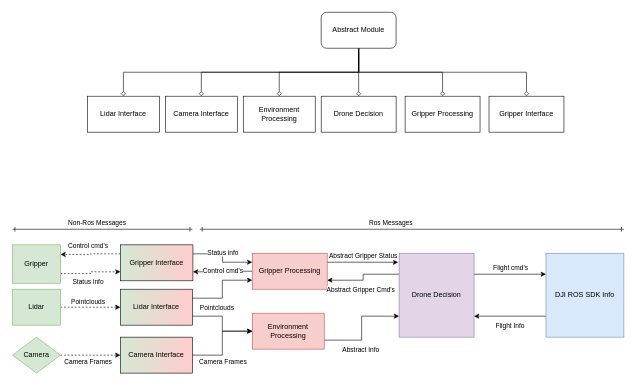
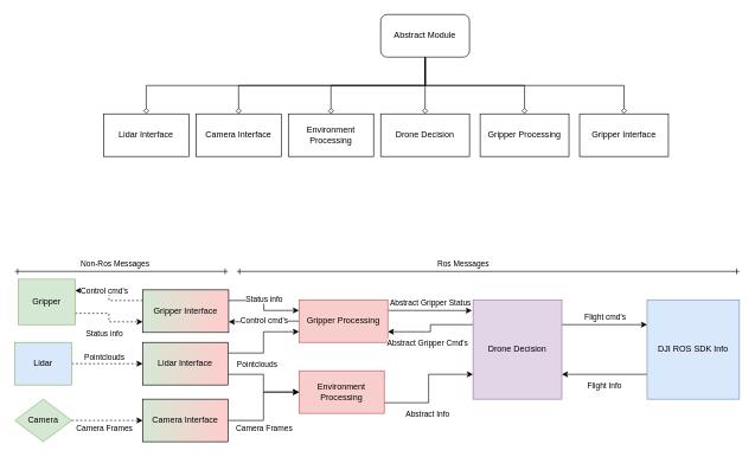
  <mxCell id="0" />
  <mxCell id="1" parent="0" />
  <mxCell id="2" style="edgeStyle=orthogonalEdgeStyle;rounded=0;orthogonalLoop=1;jettySize=auto;html=1;exitX=0.5;exitY=1;exitDx=0;exitDy=0;entryX=0.5;entryY=0;entryDx=0;entryDy=0;endArrow=diamond;endFill=0;" parent="1" source="6" target="7" edge="1"><mxGeometry relative="1" as="geometry" /></mxCell>
  <mxCell id="3" style="edgeStyle=orthogonalEdgeStyle;rounded=0;orthogonalLoop=1;jettySize=auto;html=1;exitX=0.5;exitY=1;exitDx=0;exitDy=0;entryX=0.5;entryY=0;entryDx=0;entryDy=0;endArrow=diamond;endFill=0;" parent="1" source="6" target="14" edge="1"><mxGeometry relative="1" as="geometry" /></mxCell>
  <mxCell id="4" style="edgeStyle=orthogonalEdgeStyle;rounded=0;orthogonalLoop=1;jettySize=auto;html=1;exitX=0.5;exitY=1;exitDx=0;exitDy=0;entryX=0.5;entryY=0;entryDx=0;entryDy=0;endArrow=diamond;endFill=0;" parent="1" source="6" target="15" edge="1"><mxGeometry relative="1" as="geometry" /></mxCell>
  <mxCell id="5" style="edgeStyle=orthogonalEdgeStyle;rounded=0;orthogonalLoop=1;jettySize=auto;html=1;exitX=0.5;exitY=1;exitDx=0;exitDy=0;endArrow=diamond;endFill=0;" parent="1" source="6" target="16" edge="1"><mxGeometry relative="1" as="geometry" /></mxCell>
  <mxCell id="6" value="Abstract Module" style="whiteSpace=wrap;html=1;rounded=1;" parent="1" vertex="1"><mxGeometry x="535" y="20" width="125" height="60" as="geometry" /></mxCell>
  <mxCell id="7" value="Environment Processing" style="rounded=0;whiteSpace=wrap;html=1;" parent="1" vertex="1"><mxGeometry x="405" y="160" width="120" height="60" as="geometry" /></mxCell>
  <mxCell id="8" value="Drone Decision" style="rounded=0;whiteSpace=wrap;html=1;" parent="1" vertex="1"><mxGeometry x="535" y="160" width="125" height="60" as="geometry" /></mxCell>
  <mxCell id="9" value="Gripper Processing " style="rounded=0;whiteSpace=wrap;html=1;" parent="1" vertex="1"><mxGeometry x="675" y="160" width="125" height="60" as="geometry" /></mxCell>
  <mxCell id="10" style="edgeStyle=orthogonalEdgeStyle;rounded=0;orthogonalLoop=1;jettySize=auto;html=1;exitX=0.5;exitY=1;exitDx=0;exitDy=0;entryX=0.5;entryY=0;entryDx=0;entryDy=0;endArrow=diamond;endFill=0;" parent="1" source="6" target="8" edge="1"><mxGeometry relative="1" as="geometry"><mxPoint x="607.5" y="90" as="sourcePoint" /><mxPoint x="455" y="130" as="targetPoint" /></mxGeometry></mxCell>
  <mxCell id="11" style="edgeStyle=orthogonalEdgeStyle;rounded=0;orthogonalLoop=1;jettySize=auto;html=1;exitX=0.5;exitY=1;exitDx=0;exitDy=0;entryX=0.5;entryY=0;entryDx=0;entryDy=0;endArrow=diamond;endFill=0;" parent="1" source="6" target="9" edge="1"><mxGeometry relative="1" as="geometry"><mxPoint x="617.5" y="100" as="sourcePoint" /><mxPoint x="617.5" y="140" as="targetPoint" /></mxGeometry></mxCell>
  <mxCell id="12" style="edgeStyle=orthogonalEdgeStyle;rounded=0;orthogonalLoop=1;jettySize=auto;html=1;exitX=0;exitY=0.75;exitDx=0;exitDy=0;entryX=1;entryY=0.75;entryDx=0;entryDy=0;startArrow=none;startFill=0;endArrow=classic;endFill=1;" parent="1" source="13" target="22" edge="1"><mxGeometry relative="1" as="geometry" /></mxCell>
  <mxCell id="13" value="&lt;div&gt;DJI ROS SDK Info&lt;/div&gt;" style="rounded=0;whiteSpace=wrap;html=1;fillColor=#dae8fc;strokeColor=#6c8ebf;" parent="1" vertex="1"><mxGeometry x="910" y="422" width="130" height="140" as="geometry" /></mxCell>
  <mxCell id="14" value="&lt;div&gt;Camera Interface&lt;/div&gt;" style="rounded=0;whiteSpace=wrap;html=1;" parent="1" vertex="1"><mxGeometry x="275" y="160" width="120" height="60" as="geometry" /></mxCell>
  <mxCell id="15" value="&lt;div&gt;Lidar Interface&lt;/div&gt;" style="rounded=0;whiteSpace=wrap;html=1;" parent="1" vertex="1"><mxGeometry x="145" y="160" width="120" height="60" as="geometry" /></mxCell>
  <mxCell id="16" value="Gripper Interface" style="rounded=0;whiteSpace=wrap;html=1;" parent="1" vertex="1"><mxGeometry x="815" y="160" width="125" height="60" as="geometry" /></mxCell>
  <mxCell id="17" style="edgeStyle=orthogonalEdgeStyle;rounded=0;orthogonalLoop=1;jettySize=auto;html=1;exitX=1;exitY=0.75;exitDx=0;exitDy=0;entryX=0;entryY=0.75;entryDx=0;entryDy=0;endArrow=classic;endFill=1;" parent="1" source="18" target="22" edge="1"><mxGeometry relative="1" as="geometry" /></mxCell>
  <mxCell id="18" value="Environment Processing" style="rounded=0;whiteSpace=wrap;html=1;fillColor=#f8cecc;strokeColor=#b85450;" parent="1" vertex="1"><mxGeometry x="420" y="522" width="120" height="60" as="geometry" /></mxCell>
  <mxCell id="19" style="edgeStyle=orthogonalEdgeStyle;rounded=0;orthogonalLoop=1;jettySize=auto;html=1;exitX=0;exitY=0.25;exitDx=0;exitDy=0;entryX=1;entryY=0.75;entryDx=0;entryDy=0;startArrow=none;startFill=0;endArrow=classic;endFill=1;" parent="1" source="22" target="26" edge="1"><mxGeometry relative="1" as="geometry" /></mxCell>
  <mxCell id="20" style="edgeStyle=orthogonalEdgeStyle;rounded=0;orthogonalLoop=1;jettySize=auto;html=1;exitX=1;exitY=0.25;exitDx=0;exitDy=0;entryX=0;entryY=0.25;entryDx=0;entryDy=0;startArrow=none;startFill=0;endArrow=classic;endFill=1;" parent="1" source="22" target="13" edge="1"><mxGeometry relative="1" as="geometry" /></mxCell>
  <mxCell id="21" value="&lt;div&gt;Flight cmd's&lt;/div&gt;" style="edgeLabel;html=1;align=center;verticalAlign=middle;resizable=0;points=[];" parent="20" vertex="1" connectable="0"><mxGeometry x="-0.309" relative="1" as="geometry"><mxPoint x="19" y="-11" as="offset" /></mxGeometry></mxCell>
  <mxCell id="22" value="Drone Decision" style="rounded=0;whiteSpace=wrap;html=1;fillColor=#e1d5e7;strokeColor=#9673a6;" parent="1" vertex="1"><mxGeometry x="665" y="422" width="125" height="140" as="geometry" /></mxCell>
  <mxCell id="23" style="edgeStyle=orthogonalEdgeStyle;rounded=0;orthogonalLoop=1;jettySize=auto;html=1;exitX=1;exitY=0.25;exitDx=0;exitDy=0;entryX=-0.013;entryY=0.108;entryDx=0;entryDy=0;entryPerimeter=0;startArrow=none;startFill=0;endArrow=classic;endFill=1;" parent="1" source="26" target="22" edge="1"><mxGeometry relative="1" as="geometry" /></mxCell>
  <mxCell id="24" value="Abstract Gripper Status" style="edgeLabel;html=1;align=center;verticalAlign=middle;resizable=0;points=[];" parent="23" vertex="1" connectable="0"><mxGeometry x="-0.272" y="5" relative="1" as="geometry"><mxPoint x="16" y="-6" as="offset" /></mxGeometry></mxCell>
  <mxCell id="25" style="edgeStyle=orthogonalEdgeStyle;rounded=0;orthogonalLoop=1;jettySize=auto;html=1;exitX=0;exitY=0.5;exitDx=0;exitDy=0;entryX=1;entryY=0.75;entryDx=0;entryDy=0;startArrow=none;startFill=0;endArrow=classic;endFill=1;" parent="1" source="26" target="34" edge="1"><mxGeometry relative="1" as="geometry" /></mxCell>
  <mxCell id="26" value="Gripper Processing " style="rounded=0;whiteSpace=wrap;html=1;fillColor=#f8cecc;strokeColor=#b85450;" parent="1" vertex="1"><mxGeometry x="420" y="422" width="125" height="60" as="geometry" /></mxCell>
  <mxCell id="27" style="edgeStyle=orthogonalEdgeStyle;rounded=0;orthogonalLoop=1;jettySize=auto;html=1;exitX=1;exitY=0.5;exitDx=0;exitDy=0;entryX=0;entryY=0.5;entryDx=0;entryDy=0;endArrow=classic;endFill=1;" parent="1" source="28" target="18" edge="1"><mxGeometry relative="1" as="geometry" /></mxCell>
  <mxCell id="28" value="&lt;div&gt;Camera Interface&lt;/div&gt;" style="rounded=0;whiteSpace=wrap;html=1;gradientDirection=east;gradientColor=#FFCCCC;fillColor=#D5E8D4;" parent="1" vertex="1"><mxGeometry x="200" y="562" width="120" height="60" as="geometry" /></mxCell>
  <mxCell id="29" style="edgeStyle=orthogonalEdgeStyle;rounded=0;orthogonalLoop=1;jettySize=auto;html=1;exitX=1;exitY=0.75;exitDx=0;exitDy=0;entryX=0;entryY=0.5;entryDx=0;entryDy=0;endArrow=classic;endFill=1;" parent="1" source="31" target="18" edge="1"><mxGeometry relative="1" as="geometry" /></mxCell>
  <mxCell id="30" style="edgeStyle=orthogonalEdgeStyle;rounded=0;orthogonalLoop=1;jettySize=auto;html=1;exitX=1;exitY=0.25;exitDx=0;exitDy=0;entryX=0;entryY=0.75;entryDx=0;entryDy=0;startArrow=none;startFill=0;endArrow=classic;endFill=1;" parent="1" source="31" target="26" edge="1"><mxGeometry relative="1" as="geometry" /></mxCell>
  <mxCell id="31" value="&lt;div&gt;Lidar Interface&lt;/div&gt;" style="rounded=0;whiteSpace=wrap;html=1;gradientDirection=east;gradientColor=#FFCCCC;fillColor=#D5E8D4;" parent="1" vertex="1"><mxGeometry x="200" y="482" width="120" height="60" as="geometry" /></mxCell>
  <mxCell id="32" style="edgeStyle=orthogonalEdgeStyle;rounded=0;orthogonalLoop=1;jettySize=auto;html=1;exitX=1;exitY=0.25;exitDx=0;exitDy=0;entryX=0;entryY=0.25;entryDx=0;entryDy=0;startArrow=none;startFill=0;endArrow=classic;endFill=1;" parent="1" source="34" target="26" edge="1"><mxGeometry relative="1" as="geometry" /></mxCell>
  <mxCell id="33" style="edgeStyle=orthogonalEdgeStyle;rounded=0;orthogonalLoop=1;jettySize=auto;html=1;exitX=0;exitY=0.25;exitDx=0;exitDy=0;entryX=1;entryY=0.25;entryDx=0;entryDy=0;startArrow=none;startFill=0;endArrow=classic;endFill=1;dashed=1;" parent="1" source="34" target="42" edge="1"><mxGeometry relative="1" as="geometry" /></mxCell>
  <mxCell id="34" value="Gripper Interface" style="rounded=0;whiteSpace=wrap;html=1;gradientDirection=east;gradientColor=#FFCCCC;fillColor=#D5E8D4;" parent="1" vertex="1"><mxGeometry x="200" y="408" width="121" height="60" as="geometry" /></mxCell>
  <mxCell id="35" value="Abstract Gripper Cmd's" style="edgeLabel;html=1;align=center;verticalAlign=middle;resizable=0;points=[];" parent="1" vertex="1" connectable="0"><mxGeometry x="600.004" y="482.003" as="geometry" /></mxCell>
  <mxCell id="36" value="&lt;div&gt;Abstract Info&lt;/div&gt;" style="edgeLabel;html=1;align=center;verticalAlign=middle;resizable=0;points=[];" parent="1" vertex="1" connectable="0"><mxGeometry x="600.004" y="582.003" as="geometry" /></mxCell>
  <mxCell id="37" style="edgeStyle=orthogonalEdgeStyle;rounded=0;orthogonalLoop=1;jettySize=auto;html=1;exitX=1;exitY=0.5;exitDx=0;exitDy=0;entryX=0;entryY=0.5;entryDx=0;entryDy=0;startArrow=none;startFill=0;endArrow=classic;endFill=1;dashed=1;" parent="1" source="38" target="28" edge="1"><mxGeometry relative="1" as="geometry" /></mxCell>
  <mxCell id="38" value="&lt;div&gt;Camera &lt;br&gt;&lt;/div&gt;" style="rhombus;whiteSpace=wrap;html=1;fillColor=#d5e8d4;strokeColor=#82b366;" parent="1" vertex="1"><mxGeometry x="20" y="562" width="80" height="60" as="geometry" /></mxCell>
  <mxCell id="39" style="edgeStyle=orthogonalEdgeStyle;rounded=0;orthogonalLoop=1;jettySize=auto;html=1;exitX=1;exitY=0.5;exitDx=0;exitDy=0;entryX=0;entryY=0.5;entryDx=0;entryDy=0;startArrow=none;startFill=0;endArrow=classic;endFill=1;dashed=1;" parent="1" source="40" target="31" edge="1"><mxGeometry relative="1" as="geometry" /></mxCell>
- <mxCell id="40" value="Lidar" style="rounded=0;whiteSpace=wrap;html=1;fillColor=#d5e8d4;strokeColor=#82b366;" parent="1" vertex="1"><mxGeometry x="20" y="482" width="80" height="60" as="geometry" /></mxCell>
+ <mxCell id="40" value="Lidar" style="rounded=0;whiteSpace=wrap;html=1;fillColor=#dae8fc;strokeColor=#82b366;" parent="1" vertex="1"><mxGeometry x="20" y="482" width="80" height="60" as="geometry" /></mxCell>
  <mxCell id="41" style="edgeStyle=orthogonalEdgeStyle;rounded=0;orthogonalLoop=1;jettySize=auto;html=1;exitX=1;exitY=0.75;exitDx=0;exitDy=0;entryX=0;entryY=0.75;entryDx=0;entryDy=0;startArrow=none;startFill=0;endArrow=classic;endFill=1;dashed=1;" parent="1" source="42" target="34" edge="1"><mxGeometry relative="1" as="geometry" /></mxCell>
- <mxCell id="42" value="Gripper" style="rounded=0;whiteSpace=wrap;html=1;fillColor=#d5e8d4;strokeColor=#82b366;" parent="1" vertex="1"><mxGeometry x="20" y="408" width="80" height="64" as="geometry" /></mxCell>
+ <mxCell id="42" value="Gripper" style="rounded=0;whiteSpace=wrap;html=1;fillColor=#d5e8d4;strokeColor=#82b366;" parent="1" vertex="1"><mxGeometry x="25" y="393" width="80" height="64" as="geometry" /></mxCell>
  <mxCell id="43" value="Flight Info" style="edgeLabel;html=1;align=center;verticalAlign=middle;resizable=0;points=[];" parent="1" vertex="1" connectable="0"><mxGeometry x="849.996" y="542" as="geometry" /></mxCell>
  <mxCell id="44" value="Camera Frames" style="edgeLabel;html=1;align=center;verticalAlign=middle;resizable=0;points=[];" parent="1" vertex="1" connectable="0"><mxGeometry x="370.004" y="602.003" as="geometry" /></mxCell>
  <mxCell id="45" value="Pointclouds" style="edgeLabel;html=1;align=center;verticalAlign=middle;resizable=0;points=[];" parent="1" vertex="1" connectable="0"><mxGeometry x="360.004" y="512.003" as="geometry" /></mxCell>
  <mxCell id="46" value="Pointclouds" style="edgeLabel;html=1;align=center;verticalAlign=middle;resizable=0;points=[];" parent="1" vertex="1" connectable="0"><mxGeometry x="145.004" y="502.003" as="geometry" /></mxCell>
  <mxCell id="47" value="Non-Ros Messages" style="edgeLabel;html=1;align=center;verticalAlign=middle;resizable=0;points=[];" parent="1" vertex="1" connectable="0"><mxGeometry x="160.004" y="370.003" as="geometry" /></mxCell>
  <mxCell id="48" value="" style="endArrow=ERone;startArrow=ERone;html=1;startFill=0;endFill=0;" parent="1" edge="1"><mxGeometry width="50" height="50" relative="1" as="geometry"><mxPoint x="320" y="382" as="sourcePoint" /><mxPoint x="20" y="382" as="targetPoint" /></mxGeometry></mxCell>
  <mxCell id="49" value="Ros Messages" style="edgeLabel;html=1;align=center;verticalAlign=middle;resizable=0;points=[];" parent="1" vertex="1" connectable="0"><mxGeometry x="650.004" y="370.003" as="geometry" /></mxCell>
  <mxCell id="50" value="" style="endArrow=ERone;startArrow=ERone;html=1;startFill=0;endFill=0;" parent="1" edge="1"><mxGeometry width="50" height="50" relative="1" as="geometry"><mxPoint x="1040" y="382" as="sourcePoint" /><mxPoint x="332.5" y="382" as="targetPoint" /></mxGeometry></mxCell>
  <mxCell id="51" value="Camera Frames" style="edgeLabel;html=1;align=center;verticalAlign=middle;resizable=0;points=[];" parent="1" vertex="1" connectable="0"><mxGeometry x="145.004" y="602.003" as="geometry" /></mxCell>
  <mxCell id="52" value="Control cmd's" style="edgeLabel;html=1;align=center;verticalAlign=middle;resizable=0;points=[];" parent="1" vertex="1" connectable="0"><mxGeometry x="145.004" y="408.003" as="geometry" /></mxCell>
  <mxCell id="53" value="&lt;div&gt;Status info&lt;/div&gt;" style="edgeLabel;html=1;align=center;verticalAlign=middle;resizable=0;points=[];" parent="1" vertex="1" connectable="0"><mxGeometry x="145.004" y="468.003" as="geometry" /></mxCell>
  <mxCell id="54" value="Control cmd's" style="edgeLabel;html=1;align=center;verticalAlign=middle;resizable=0;points=[];" parent="1" vertex="1" connectable="0"><mxGeometry x="370.004" y="450.003" as="geometry" /></mxCell>
  <mxCell id="55" value="&lt;div&gt;Status info&lt;/div&gt;" style="edgeLabel;html=1;align=center;verticalAlign=middle;resizable=0;points=[];" parent="1" vertex="1" connectable="0"><mxGeometry x="370.004" y="420.003" as="geometry" /></mxCell>
